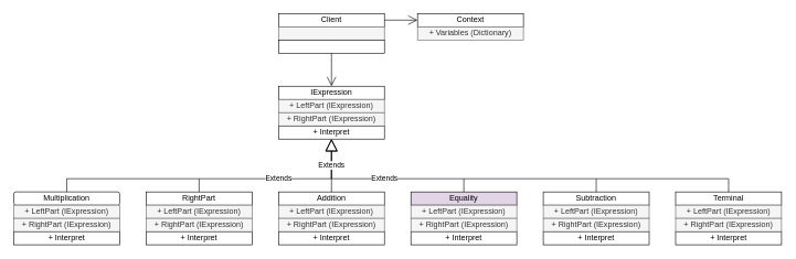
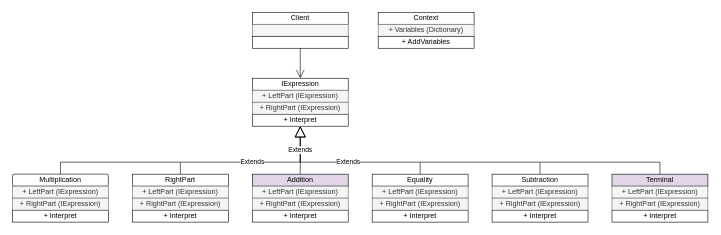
  <mxCell id="0" />
  <mxCell id="1" parent="0" />
  <mxCell id="2" value="Extends" style="endArrow=block;endSize=16;endFill=0;html=1;rounded=0;exitX=0.5;exitY=0;exitDx=0;exitDy=0;entryX=0.5;entryY=1;entryDx=0;entryDy=0;" parent="1" target="8" edge="1"><mxGeometry width="160" relative="1" as="geometry"><mxPoint x="300" y="290" as="sourcePoint" /><mxPoint x="600" y="230" as="targetPoint" /><Array as="points"><mxPoint x="300" y="270" /><mxPoint x="500" y="270" /></Array></mxGeometry></mxCell>
  <mxCell id="3" value="Extends" style="endArrow=block;endSize=16;endFill=0;html=1;rounded=0;exitX=0.5;exitY=0;exitDx=0;exitDy=0;" parent="1" edge="1"><mxGeometry width="160" relative="1" as="geometry"><mxPoint x="700" y="290" as="sourcePoint" /><mxPoint x="500" y="210" as="targetPoint" /><Array as="points"><mxPoint x="700" y="270" /><mxPoint x="500" y="270" /></Array></mxGeometry></mxCell>
  <mxCell id="4" value="Extends" style="endArrow=block;endSize=16;endFill=0;html=1;rounded=0;exitX=0.5;exitY=0;exitDx=0;exitDy=0;" parent="1" edge="1"><mxGeometry width="160" relative="1" as="geometry"><mxPoint x="500" y="290" as="sourcePoint" /><mxPoint x="500" y="210" as="targetPoint" /><Array as="points"><mxPoint x="500" y="270" /></Array></mxGeometry></mxCell>
  <mxCell id="5" value="" style="group" vertex="1" connectable="0" parent="1"><mxGeometry x="420" y="130" width="160" height="80" as="geometry" /></mxCell>
  <mxCell id="6" value="IExpression" style="rounded=0;whiteSpace=wrap;html=1;" parent="5" vertex="1"><mxGeometry width="160" height="20" as="geometry" /></mxCell>
  <mxCell id="7" value="+ LeftPart (IExpression)" style="rounded=0;whiteSpace=wrap;html=1;fillColor=#f5f5f5;fontColor=#333333;strokeColor=#666666;" parent="5" vertex="1"><mxGeometry y="20" width="160" height="20" as="geometry" /></mxCell>
  <mxCell id="8" value="+ Interpret" style="rounded=0;whiteSpace=wrap;html=1;" parent="5" vertex="1"><mxGeometry y="60" width="160" height="20" as="geometry" /></mxCell>
  <mxCell id="9" value="+ RightPart (IExpression)" style="rounded=0;whiteSpace=wrap;html=1;fillColor=#f5f5f5;fontColor=#333333;strokeColor=#666666;" vertex="1" parent="5"><mxGeometry y="40" width="160" height="20" as="geometry" /></mxCell>
  <mxCell id="10" value="" style="group" vertex="1" connectable="0" parent="1"><mxGeometry x="420" y="290" width="160" height="80" as="geometry" /></mxCell>
- <mxCell id="11" value="Addition" style="rounded=0;whiteSpace=wrap;html=1;" vertex="1" parent="10"><mxGeometry width="160" height="20" as="geometry" /></mxCell>
+ <mxCell id="11" value="Addition" style="rounded=0;whiteSpace=wrap;html=1;fillColor=#e1d5e7;" vertex="1" parent="10"><mxGeometry width="160" height="20" as="geometry" /></mxCell>
  <mxCell id="12" value="+ LeftPart (IExpression)" style="rounded=0;whiteSpace=wrap;html=1;fillColor=#f5f5f5;fontColor=#333333;strokeColor=#666666;" vertex="1" parent="10"><mxGeometry y="20" width="160" height="20" as="geometry" /></mxCell>
  <mxCell id="13" value="+ Interpret" style="rounded=0;whiteSpace=wrap;html=1;" vertex="1" parent="10"><mxGeometry y="60" width="160" height="20" as="geometry" /></mxCell>
  <mxCell id="14" value="+ RightPart (IExpression)" style="rounded=0;whiteSpace=wrap;html=1;fillColor=#f5f5f5;fontColor=#333333;strokeColor=#666666;" vertex="1" parent="10"><mxGeometry y="40" width="160" height="20" as="geometry" /></mxCell>
  <mxCell id="15" value="" style="group" vertex="1" connectable="0" parent="1"><mxGeometry x="620" y="290" width="160" height="80" as="geometry" /></mxCell>
- <mxCell id="16" value="Equality" style="rounded=0;whiteSpace=wrap;html=1;fillColor=#e1d5e7;" vertex="1" parent="15"><mxGeometry width="160" height="20" as="geometry" /></mxCell>
+ <mxCell id="16" value="Equality" style="rounded=0;whiteSpace=wrap;html=1;" vertex="1" parent="15"><mxGeometry width="160" height="20" as="geometry" /></mxCell>
  <mxCell id="17" value="+ LeftPart (IExpression)" style="rounded=0;whiteSpace=wrap;html=1;fillColor=#f5f5f5;fontColor=#333333;strokeColor=#666666;" vertex="1" parent="15"><mxGeometry y="20" width="160" height="20" as="geometry" /></mxCell>
  <mxCell id="18" value="+ Interpret" style="rounded=0;whiteSpace=wrap;html=1;" vertex="1" parent="15"><mxGeometry y="60" width="160" height="20" as="geometry" /></mxCell>
  <mxCell id="19" value="+ RightPart (IExpression)" style="rounded=0;whiteSpace=wrap;html=1;fillColor=#f5f5f5;fontColor=#333333;strokeColor=#666666;" vertex="1" parent="15"><mxGeometry y="40" width="160" height="20" as="geometry" /></mxCell>
  <mxCell id="20" value="" style="group" vertex="1" connectable="0" parent="1"><mxGeometry x="220" y="290" width="160" height="80" as="geometry" /></mxCell>
  <mxCell id="21" value="RightPart" style="rounded=0;whiteSpace=wrap;html=1;" vertex="1" parent="20"><mxGeometry width="160" height="20" as="geometry" /></mxCell>
  <mxCell id="22" value="+ LeftPart (IExpression)" style="rounded=0;whiteSpace=wrap;html=1;fillColor=#f5f5f5;fontColor=#333333;strokeColor=#666666;" vertex="1" parent="20"><mxGeometry y="20" width="160" height="20" as="geometry" /></mxCell>
  <mxCell id="23" value="+ Interpret" style="rounded=0;whiteSpace=wrap;html=1;" vertex="1" parent="20"><mxGeometry y="60" width="160" height="20" as="geometry" /></mxCell>
  <mxCell id="24" value="+ RightPart (IExpression)" style="rounded=0;whiteSpace=wrap;html=1;fillColor=#f5f5f5;fontColor=#333333;strokeColor=#666666;" vertex="1" parent="20"><mxGeometry y="40" width="160" height="20" as="geometry" /></mxCell>
  <mxCell id="25" value="" style="group" vertex="1" connectable="0" parent="1"><mxGeometry x="820" y="290" width="160" height="80" as="geometry" /></mxCell>
  <mxCell id="26" value="Subtraction" style="rounded=0;whiteSpace=wrap;html=1;" vertex="1" parent="25"><mxGeometry width="160" height="20" as="geometry" /></mxCell>
  <mxCell id="27" value="+ LeftPart (IExpression)" style="rounded=0;whiteSpace=wrap;html=1;fillColor=#f5f5f5;fontColor=#333333;strokeColor=#666666;" vertex="1" parent="25"><mxGeometry y="20" width="160" height="20" as="geometry" /></mxCell>
  <mxCell id="28" value="+ Interpret" style="rounded=0;whiteSpace=wrap;html=1;" vertex="1" parent="25"><mxGeometry y="60" width="160" height="20" as="geometry" /></mxCell>
  <mxCell id="29" value="+ RightPart (IExpression)" style="rounded=0;whiteSpace=wrap;html=1;fillColor=#f5f5f5;fontColor=#333333;strokeColor=#666666;" vertex="1" parent="25"><mxGeometry y="40" width="160" height="20" as="geometry" /></mxCell>
  <mxCell id="30" value="" style="group" vertex="1" connectable="0" parent="1"><mxGeometry x="20" y="290" width="160" height="80" as="geometry" /></mxCell>
  <mxCell id="31" value="Multiplication" style="whiteSpace=wrap;html=1;rounded=1;" vertex="1" parent="30"><mxGeometry width="160" height="20" as="geometry" /></mxCell>
  <mxCell id="32" value="+ LeftPart (IExpression)" style="rounded=0;whiteSpace=wrap;html=1;fillColor=#f5f5f5;fontColor=#333333;strokeColor=#666666;" vertex="1" parent="30"><mxGeometry y="20" width="160" height="20" as="geometry" /></mxCell>
  <mxCell id="33" value="+ Interpret" style="rounded=0;whiteSpace=wrap;html=1;" vertex="1" parent="30"><mxGeometry y="60" width="160" height="20" as="geometry" /></mxCell>
  <mxCell id="34" value="+ RightPart (IExpression)" style="rounded=0;whiteSpace=wrap;html=1;fillColor=#f5f5f5;fontColor=#333333;strokeColor=#666666;" vertex="1" parent="30"><mxGeometry y="40" width="160" height="20" as="geometry" /></mxCell>
  <mxCell id="35" value="T" style="group" vertex="1" connectable="0" parent="1"><mxGeometry x="1020" y="290" width="160" height="80" as="geometry" /></mxCell>
- <mxCell id="36" value="Terminal" style="rounded=0;whiteSpace=wrap;html=1;" vertex="1" parent="35"><mxGeometry width="160" height="20" as="geometry" /></mxCell>
+ <mxCell id="36" value="Terminal" style="rounded=0;whiteSpace=wrap;html=1;fillColor=#e1d5e7;" vertex="1" parent="35"><mxGeometry width="160" height="20" as="geometry" /></mxCell>
  <mxCell id="37" value="+ LeftPart (IExpression)" style="rounded=0;whiteSpace=wrap;html=1;fillColor=#f5f5f5;fontColor=#333333;strokeColor=#666666;" vertex="1" parent="35"><mxGeometry y="20" width="160" height="20" as="geometry" /></mxCell>
  <mxCell id="38" value="+ Interpret" style="rounded=0;whiteSpace=wrap;html=1;" vertex="1" parent="35"><mxGeometry y="60" width="160" height="20" as="geometry" /></mxCell>
  <mxCell id="39" value="+ RightPart (IExpression)" style="rounded=0;whiteSpace=wrap;html=1;fillColor=#f5f5f5;fontColor=#333333;strokeColor=#666666;" vertex="1" parent="35"><mxGeometry y="40" width="160" height="20" as="geometry" /></mxCell>
  <mxCell id="40" style="edgeStyle=orthogonalEdgeStyle;rounded=0;orthogonalLoop=1;jettySize=auto;html=1;exitX=0.5;exitY=0;exitDx=0;exitDy=0;endArrow=none;endFill=0;" edge="1" parent="1" source="26"><mxGeometry relative="1" as="geometry"><mxPoint x="700" y="270" as="targetPoint" /><Array as="points"><mxPoint x="900" y="270" /></Array></mxGeometry></mxCell>
  <mxCell id="41" style="edgeStyle=orthogonalEdgeStyle;rounded=0;orthogonalLoop=1;jettySize=auto;html=1;exitX=0.5;exitY=0;exitDx=0;exitDy=0;endArrow=none;endFill=0;" edge="1" parent="1" source="36"><mxGeometry relative="1" as="geometry"><mxPoint x="900" y="270" as="targetPoint" /><Array as="points"><mxPoint x="1100" y="270" /></Array></mxGeometry></mxCell>
  <mxCell id="42" style="edgeStyle=orthogonalEdgeStyle;rounded=0;orthogonalLoop=1;jettySize=auto;html=1;exitX=0.5;exitY=0;exitDx=0;exitDy=0;endArrow=none;endFill=0;" edge="1" parent="1" source="31"><mxGeometry relative="1" as="geometry"><mxPoint x="300" y="270" as="targetPoint" /><Array as="points"><mxPoint x="100" y="270" /></Array></mxGeometry></mxCell>
  <mxCell id="43" value="Client" style="rounded=0;whiteSpace=wrap;html=1;" vertex="1" parent="1"><mxGeometry x="420" y="20" width="160" height="20" as="geometry" /></mxCell>
- <mxCell id="44" value="" style="endArrow=open;endFill=1;endSize=12;html=1;rounded=0;exitX=1;exitY=0.5;exitDx=0;exitDy=0;entryX=0;entryY=0.5;entryDx=0;entryDy=0;" edge="1" parent="1" source="43" target="46"><mxGeometry width="160" relative="1" as="geometry"><mxPoint x="520" y="60" as="sourcePoint" /><mxPoint x="680" y="60" as="targetPoint" /></mxGeometry></mxCell>
  <mxCell id="45" value="" style="endArrow=open;endFill=1;endSize=12;html=1;rounded=0;entryX=0.5;entryY=0;entryDx=0;entryDy=0;" edge="1" parent="1" target="6"><mxGeometry width="160" relative="1" as="geometry"><mxPoint x="500" y="50" as="sourcePoint" /><mxPoint x="500" y="90" as="targetPoint" /><Array as="points"><mxPoint x="500" y="50" /></Array></mxGeometry></mxCell>
  <mxCell id="46" value="Context" style="rounded=0;whiteSpace=wrap;html=1;" vertex="1" parent="1"><mxGeometry x="630" y="20" width="160" height="20" as="geometry" /></mxCell>
  <mxCell id="47" value="+ Variables (Dictionary)" style="rounded=0;whiteSpace=wrap;html=1;fillColor=#f5f5f5;fontColor=#333333;strokeColor=#666666;" vertex="1" parent="1"><mxGeometry x="630" y="40" width="160" height="20" as="geometry" /></mxCell>
+ <mxCell id="48" value="+ AddVariables" style="rounded=0;whiteSpace=wrap;html=1;" vertex="1" parent="1"><mxGeometry x="630" y="60" width="160" height="20" as="geometry" /></mxCell>
  <mxCell id="49" value="" style="rounded=0;whiteSpace=wrap;html=1;fillColor=#f5f5f5;fontColor=#333333;strokeColor=#666666;" vertex="1" parent="1"><mxGeometry x="420" y="40" width="160" height="20" as="geometry" /></mxCell>
  <mxCell id="50" value="" style="rounded=0;whiteSpace=wrap;html=1;" vertex="1" parent="1"><mxGeometry x="420" y="60" width="160" height="20" as="geometry" /></mxCell>
